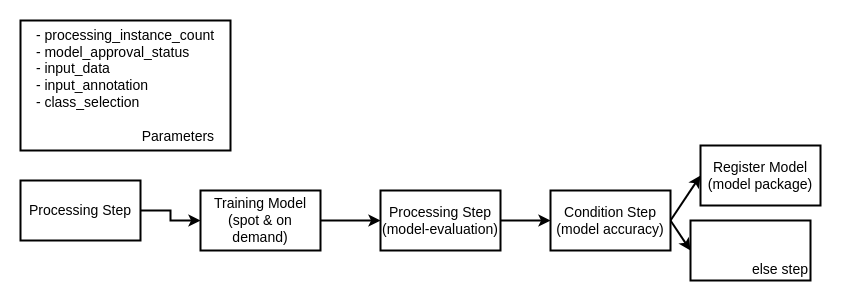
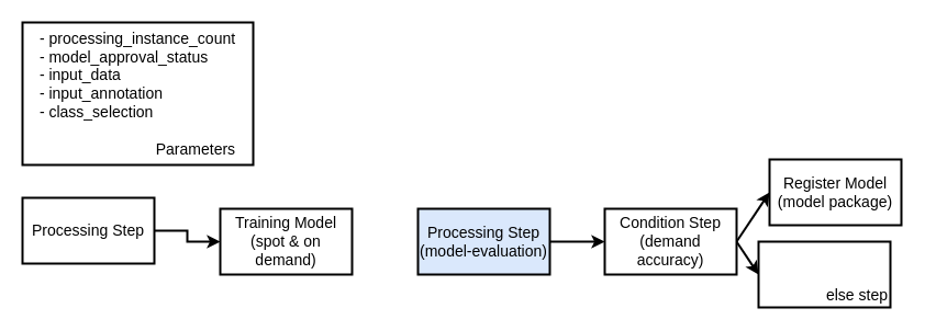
  <mxCell id="0" />
  <mxCell id="1" parent="0" />
  <mxCell id="2" style="edgeStyle=orthogonalEdgeStyle;rounded=0;orthogonalLoop=1;jettySize=auto;html=1;fontSize=14;strokeWidth=2;" edge="1" parent="1" source="3" target="5"><mxGeometry relative="1" as="geometry" /></mxCell>
  <mxCell id="3" value="Processing Step" style="rounded=0;whiteSpace=wrap;html=1;fontSize=14;strokeWidth=2;" vertex="1" parent="1"><mxGeometry x="20" y="180" width="120" height="60" as="geometry" /></mxCell>
- <mxCell id="4" style="edgeStyle=orthogonalEdgeStyle;rounded=0;orthogonalLoop=1;jettySize=auto;html=1;entryX=0;entryY=0.5;entryDx=0;entryDy=0;fontSize=14;strokeWidth=2;" edge="1" parent="1" source="5" target="7"><mxGeometry relative="1" as="geometry" /></mxCell>
  <mxCell id="5" value="Training Model&lt;br&gt;(spot &amp;amp; on demand)" style="rounded=0;whiteSpace=wrap;html=1;fontSize=14;strokeWidth=2;" vertex="1" parent="1"><mxGeometry x="200" y="190" width="120" height="60" as="geometry" /></mxCell>
  <mxCell id="6" style="edgeStyle=orthogonalEdgeStyle;rounded=0;orthogonalLoop=1;jettySize=auto;html=1;entryX=0;entryY=0.5;entryDx=0;entryDy=0;fontSize=14;strokeWidth=2;" edge="1" parent="1" source="7" target="10"><mxGeometry relative="1" as="geometry" /></mxCell>
- <mxCell id="7" value="Processing Step&lt;br&gt;(model-evaluation)" style="rounded=0;whiteSpace=wrap;html=1;fontSize=14;strokeWidth=2;" vertex="1" parent="1"><mxGeometry x="380" y="190" width="120" height="60" as="geometry" /></mxCell>
+ <mxCell id="7" value="Processing Step&lt;br&gt;(model-evaluation)" style="rounded=0;whiteSpace=wrap;html=1;fontSize=14;strokeWidth=2;fillColor=#dae8fc;" vertex="1" parent="1"><mxGeometry x="380" y="190" width="120" height="60" as="geometry" /></mxCell>
  <mxCell id="8" style="rounded=0;orthogonalLoop=1;jettySize=auto;html=1;fontSize=14;exitX=1;exitY=0.5;exitDx=0;exitDy=0;strokeWidth=2;entryX=0;entryY=0.5;entryDx=0;entryDy=0;" edge="1" parent="1" source="10" target="11"><mxGeometry relative="1" as="geometry" /></mxCell>
  <mxCell id="9" style="edgeStyle=none;rounded=0;orthogonalLoop=1;jettySize=auto;html=1;entryX=0;entryY=0.5;entryDx=0;entryDy=0;fontSize=14;exitX=1;exitY=0.5;exitDx=0;exitDy=0;strokeWidth=2;" edge="1" parent="1" source="10" target="12"><mxGeometry relative="1" as="geometry" /></mxCell>
- <mxCell id="10" value="Condition Step&lt;br&gt;(model accuracy)" style="rounded=0;whiteSpace=wrap;html=1;fontSize=14;strokeWidth=2;" vertex="1" parent="1"><mxGeometry x="550" y="190" width="120" height="60" as="geometry" /></mxCell>
+ <mxCell id="10" value="Condition Step&lt;br&gt;(demand accuracy)" style="rounded=0;whiteSpace=wrap;html=1;fontSize=14;strokeWidth=2;" vertex="1" parent="1"><mxGeometry x="550" y="190" width="120" height="60" as="geometry" /></mxCell>
  <mxCell id="11" value="Register Model&lt;br&gt;(model package)" style="rounded=0;whiteSpace=wrap;html=1;fontSize=14;strokeWidth=2;" vertex="1" parent="1"><mxGeometry x="700" y="145" width="120" height="60" as="geometry" /></mxCell>
  <mxCell id="12" value="else step" style="rounded=0;whiteSpace=wrap;html=1;fontSize=14;align=right;verticalAlign=bottom;strokeWidth=2;" vertex="1" parent="1"><mxGeometry x="690" y="220" width="120" height="60" as="geometry" /></mxCell>
  <mxCell id="13" value="&lt;div style=&quot;text-align: left;&quot;&gt;- processing_instance_count&lt;/div&gt;&lt;div style=&quot;text-align: left;&quot;&gt;- model_approval_status&lt;/div&gt;&lt;div style=&quot;text-align: left;&quot;&gt;-&amp;nbsp;input_data&lt;/div&gt;&lt;div style=&quot;text-align: left;&quot;&gt;-&amp;nbsp;input_annotation&lt;/div&gt;&lt;div style=&quot;text-align: left;&quot;&gt;-&amp;nbsp;class_selection&lt;/div&gt;&lt;br&gt;&lt;div style=&quot;text-align: right;&quot;&gt;&lt;span style=&quot;background-color: initial;&quot;&gt;Parameters&lt;/span&gt;&lt;/div&gt;" style="rounded=0;whiteSpace=wrap;html=1;fontSize=14;strokeWidth=2;" vertex="1" parent="1"><mxGeometry x="20" y="20" width="210" height="130" as="geometry" /></mxCell>
